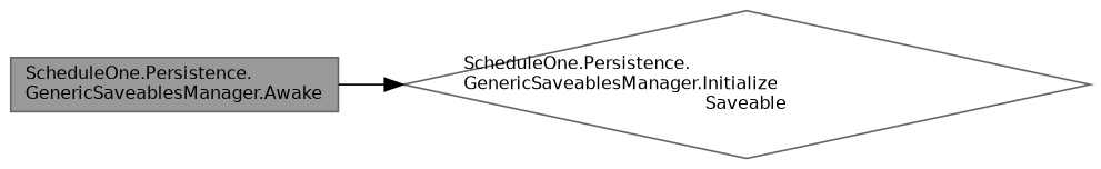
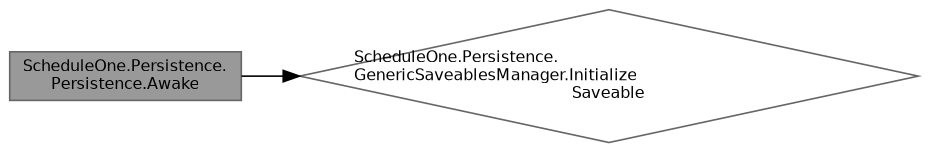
  digraph {
    rankdir=LR
    node [fontname=Helvetica fontsize=10 style=filled]
-   n1 [color=gray40 fillcolor=grey60 fontcolor=black height=0.2 label="ScheduleOne.Persistence.\lGenericSaveablesManager.Awake" shape=box width=0.4]
+   n1 [color=gray40 fillcolor=grey60 fontcolor=black height=0.2 label="ScheduleOne.Persistence.\lPersistence.Awake" shape=box width=0.4]
    n2 [color=grey40 fillcolor=white height=0.2 label="ScheduleOne.Persistence.\lGenericSaveablesManager.Initialize\lSaveable" shape=diamond width=0.4]
    n1 -> n2 [color=black fontname=Helvetica fontsize=10 labelfontname=Helvetica labelfontsize=10 style=solid]
  }
